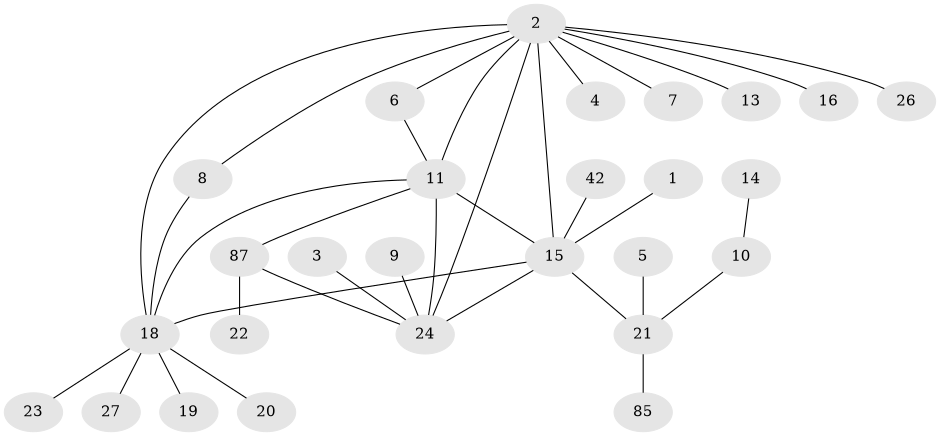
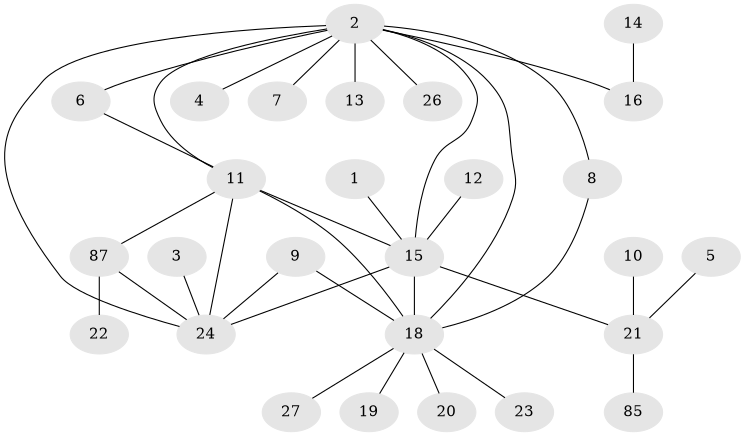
  graph {
    node [color=gray90 style=filled]
    edge [weight=1.0]
    1
    15
    18
    24
    21
    2
    4
    6
    7
    8
    11
    13
    16
    26
    n15 [label=87]
    19
    20
    23
    27
    3
    5
    n22 [label=85]
    9
    10
    22
-   12 [label=42]
+   12
    14
    1 -- 15
    15 -- 18
    15 -- 24
    15 -- 21
    18 -- 19
    18 -- 20
    18 -- 23
    18 -- 27
    21 -- n22
    2 -- 15
    2 -- 18
    2 -- 24
    2 -- 4
    2 -- 6
    2 -- 7
    2 -- 8
    2 -- 11
    2 -- 13
    2 -- 16
    2 -- 26
    6 -- 11
    8 -- 18
    11 -- 15 [weight=2.0]
    11 -- 18
    11 -- 24
    11 -- n15
    n15 -- 24
    n15 -- 22
    3 -- 24
    5 -- 21
+   9 -- 18
    9 -- 24
    10 -- 21
    12 -- 15
-   14 -- 10
+   14 -- 16
  }
